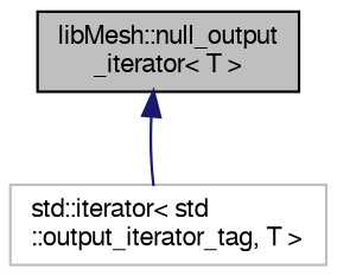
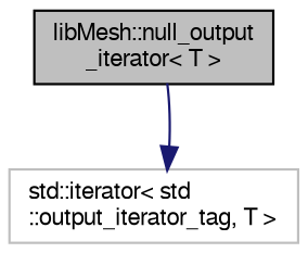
  digraph {
    node [fontname=FreeSans fontsize=10 shape=record style=filled]
    n1 [color=black fillcolor=grey75 fontcolor=black height=0.2 label="libMesh::null_output\l_iterator\< T \>" width=0.4]
    n2 [color=grey75 fillcolor=white height=0.2 label="std::iterator\< std\l::output_iterator_tag, T \>" width=0.4]
-   n1 -> n2 [color=midnightblue dir=back fontname=FreeSans fontsize=10 labelfontname=FreeSans labelfontsize=10 style=solid]
+   n2 -> n1 [color=midnightblue dir=back fontname=FreeSans fontsize=10 labelfontname=FreeSans labelfontsize=10 style=solid]
  }
